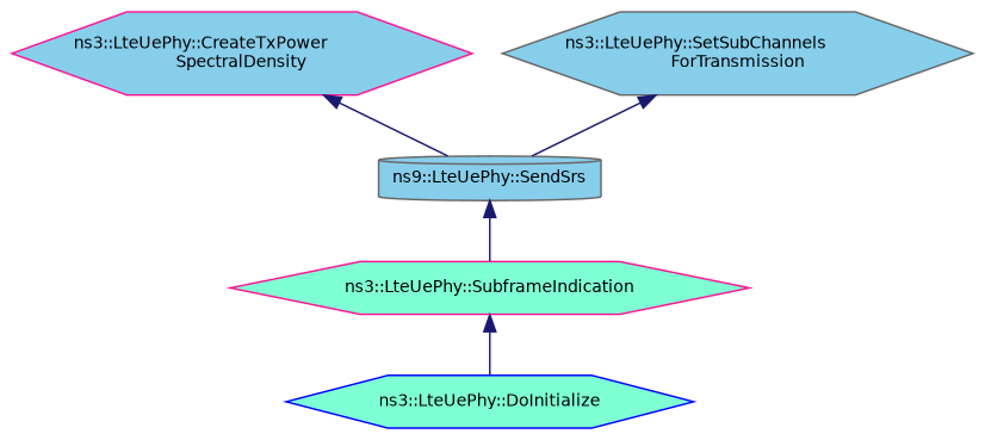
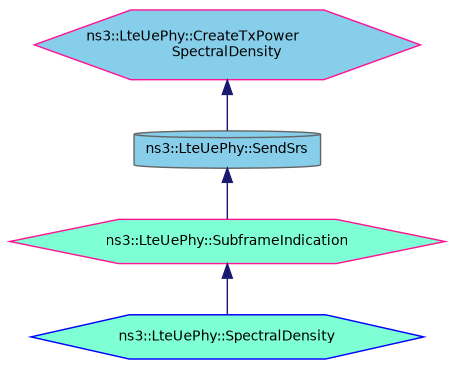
  digraph {
    rankdir=TB
    node [color=deeppink fillcolor=skyblue fontname=Helvetica fontsize=10 shape=hexagon style=filled]
    edge [color=midnightblue dir=back fontname=Helvetica fontsize=10 labelfontname=Helvetica labelfontsize=10 style=solid]
    n1 [fontcolor=black height=0.2 label="ns3::LteUePhy::CreateTxPower\lSpectralDensity" width=0.4]
-   n2 [color=gray40 height=0.2 label="ns9::LteUePhy::SendSrs" shape=cylinder width=0.4]
-   n3 [color=gray40 height=0.2 label="ns3::LteUePhy::SetSubChannels\lForTransmission" width=0.4]
+   n2 [color=gray40 height=0.2 label="ns3::LteUePhy::SendSrs" shape=cylinder width=0.4]
    n4 [fillcolor=aquamarine height=0.2 label="ns3::LteUePhy::SubframeIndication" width=0.4]
-   n5 [color=blue fillcolor=aquamarine height=0.2 label="ns3::LteUePhy::DoInitialize" width=0.4]
+   n5 [color=blue fillcolor=aquamarine height=0.2 label="ns3::LteUePhy::SpectralDensity" width=0.4]
    n1 -> n2
    n2 -> n4
-   n3 -> n2
    n4 -> n5
  }
